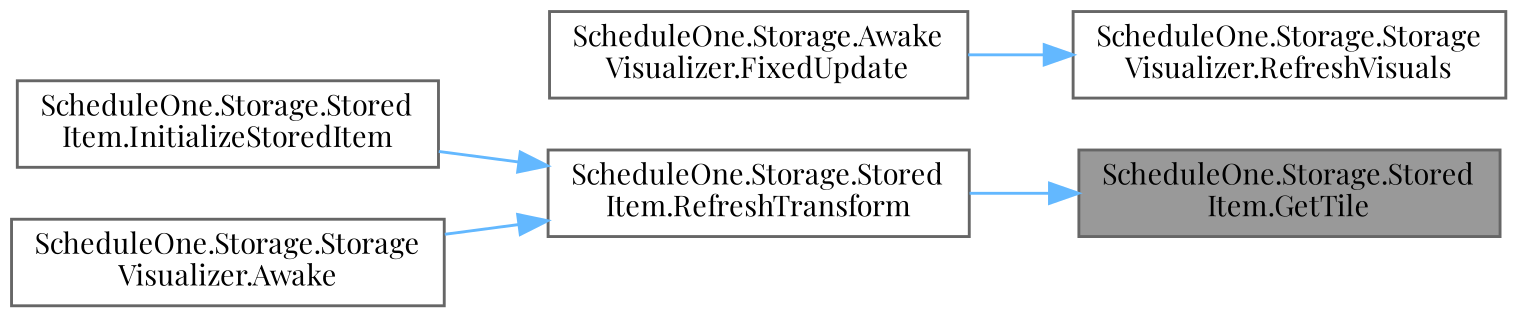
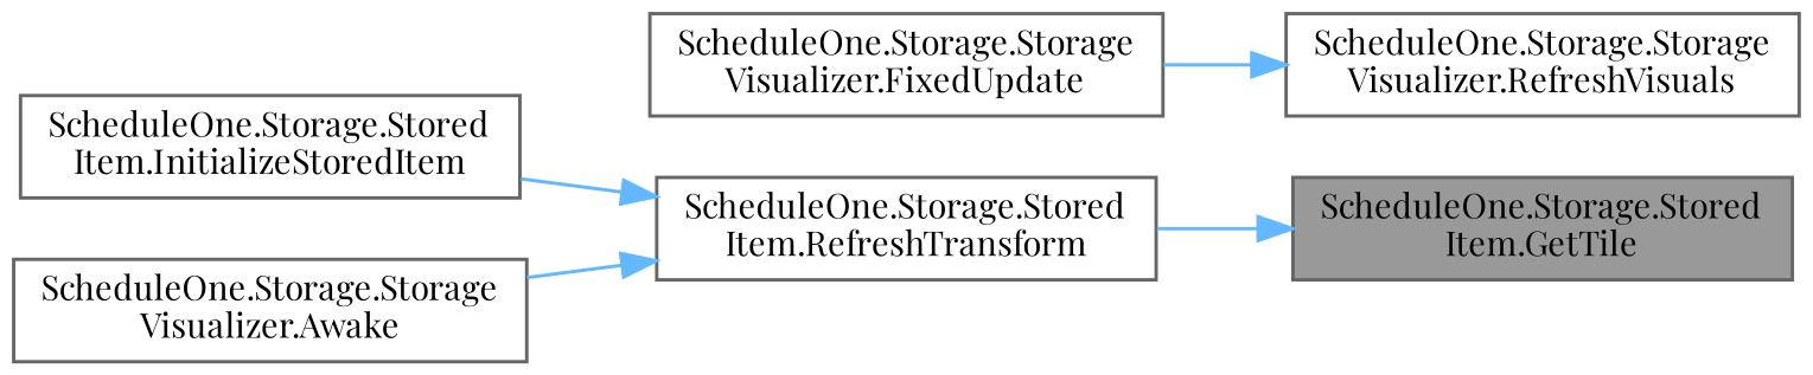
  digraph {
    fontname="Playfair Display"
    rankdir=RL
    node [color=grey40 fillcolor=white fontname="Playfair Display" fontsize=10 shape=box style=filled]
    edge [color=steelblue1 dir=back fontname="Playfair Display" fontsize=10 labelfontname=Helvetica labelfontsize=10 style=solid]
    n1 [color=gray40 fillcolor=grey60 fontcolor=black height=0.2 label="ScheduleOne.Storage.Stored\lItem.GetTile" width=0.4]
    n2 [height=0.2 label="ScheduleOne.Storage.Stored\lItem.RefreshTransform" width=0.4]
    n3 [height=0.2 label="ScheduleOne.Storage.Stored\lItem.InitializeStoredItem" width=0.4]
    n4 [height=0.2 label="ScheduleOne.Storage.Storage\lVisualizer.Awake" width=0.4]
    n5 [height=0.2 label="ScheduleOne.Storage.Storage\lVisualizer.RefreshVisuals" width=0.4]
-   n6 [height=0.2 label="ScheduleOne.Storage.Awake\lVisualizer.FixedUpdate" width=0.4]
+   n6 [height=0.2 label="ScheduleOne.Storage.Storage\lVisualizer.FixedUpdate" width=0.4]
    n1 -> n2
    n2 -> n3
    n2 -> n4
    n5 -> n6
  }
